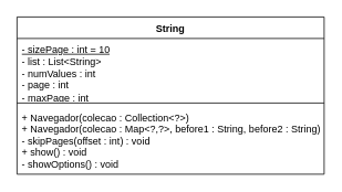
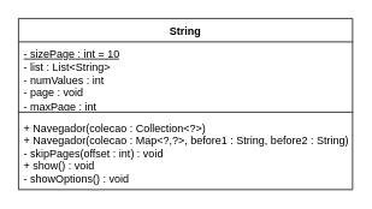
  <mxCell id="0" />
  <mxCell id="1" parent="0" />
  <mxCell id="2" value="String" style="swimlane;fontStyle=1;align=center;verticalAlign=top;childLayout=stackLayout;horizontal=1;startSize=26;horizontalStack=0;resizeParent=1;resizeParentMax=0;resizeLast=0;collapsible=1;marginBottom=0;fontFamily=Helvetica;html=0;" vertex="1" parent="1"><mxGeometry x="20" y="20" width="370" height="190" as="geometry" /></mxCell>
- <mxCell id="3" value="&lt;u&gt;- sizePage : int = 10&lt;/u&gt;&lt;br&gt;- list : List&amp;lt;String&amp;gt;&lt;br&gt;- numValues : int&lt;br&gt;- page : int&lt;br&gt;- maxPage : int" style="text;strokeColor=none;fillColor=none;align=left;verticalAlign=top;spacingLeft=4;spacingRight=4;overflow=hidden;rotatable=0;points=[[0,0.5],[1,0.5]];portConstraint=eastwest;html=1;" vertex="1" parent="2"><mxGeometry y="26" width="370" height="74" as="geometry" /></mxCell>
+ <mxCell id="3" value="&lt;u&gt;- sizePage : int = 10&lt;/u&gt;&lt;br&gt;- list : List&amp;lt;String&amp;gt;&lt;br&gt;- numValues : int&lt;br&gt;- page : void&lt;br&gt;- maxPage : int" style="text;strokeColor=none;fillColor=none;align=left;verticalAlign=top;spacingLeft=4;spacingRight=4;overflow=hidden;rotatable=0;points=[[0,0.5],[1,0.5]];portConstraint=eastwest;html=1;" vertex="1" parent="2"><mxGeometry y="26" width="370" height="74" as="geometry" /></mxCell>
  <mxCell id="4" value="" style="line;strokeWidth=1;fillColor=none;align=left;verticalAlign=middle;spacingTop=-1;spacingLeft=3;spacingRight=3;rotatable=0;labelPosition=right;points=[];portConstraint=eastwest;" vertex="1" parent="2"><mxGeometry y="100" width="370" height="8" as="geometry" /></mxCell>
  <mxCell id="5" value="+ Navegador(colecao : Collection&lt;?&gt;)&#10;+ Navegador(colecao : Map&lt;?,?&gt;, before1 : String, before2 : String)&#10;- skipPages(offset : int) : void&#10;+ show() : void&#10;- showOptions() : void" style="text;strokeColor=none;fillColor=none;align=left;verticalAlign=top;spacingLeft=4;spacingRight=4;overflow=hidden;rotatable=0;points=[[0,0.5],[1,0.5]];portConstraint=eastwest;" vertex="1" parent="2"><mxGeometry y="108" width="370" height="82" as="geometry" /></mxCell>
